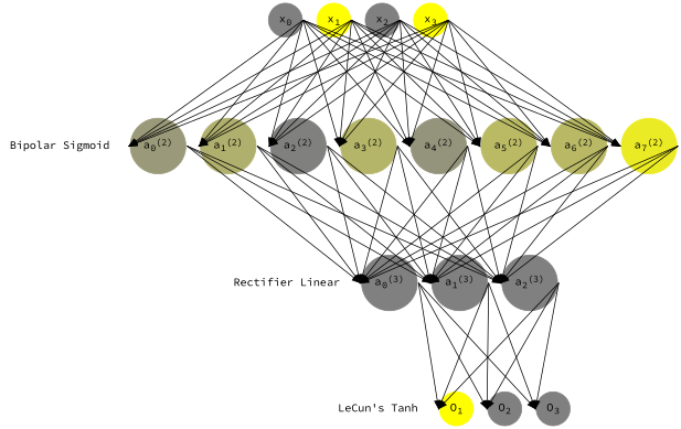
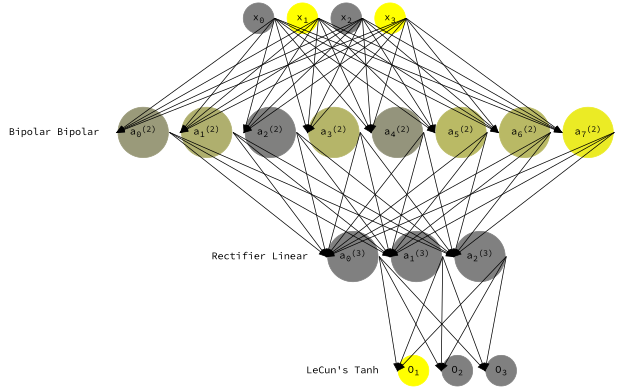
  digraph {
    rankdir=TB
    ranksep=1.4
    splines=false
    fontname="Source Code Pro"
    node [color="0.1667, 0.0, 0.5" fillcolor="0.1667, 0.0, 0.5" shape=circle style=filled fontname="Source Code Pro"]
    edge [headport=w style=solid tailport=e fontname="Source Code Pro"]
    n1 [label=<x<sub>0</sub>>]
    n2 [color="0.1667, 1.0, 1.0" fillcolor="0.1667, 1.0, 1.0" label=<x<sub>1</sub>>]
    n3 [label=<x<sub>2</sub>>]
    n4 [color="0.1667, 1.0, 1.0" fillcolor="0.1667, 1.0, 1.0" label=<x<sub>3</sub>>]
    n5 [color="0.1667, 0.203351, 0.601676" fillcolor="0.1667, 0.203351, 0.601676" label=<a<sub>0</sub><sup>(2)</sup>>]
    n6 [color="0.1667, 0.373039, 0.686520" fillcolor="0.1667, 0.373039, 0.686520" label=<a<sub>1</sub><sup>(2)</sup>>]
    n7 [color="0.1667, 0.005256, 0.502628" fillcolor="0.1667, 0.005256, 0.502628" label=<a<sub>2</sub><sup>(2)</sup>>]
    n8 [color="0.1667, 0.415014, 0.707507" fillcolor="0.1667, 0.415014, 0.707507" label=<a<sub>3</sub><sup>(2)</sup>>]
    n9 [color="0.1667, 0.157734, 0.578867" fillcolor="0.1667, 0.157734, 0.578867" label=<a<sub>4</sub><sup>(2)</sup>>]
    n10 [color="0.1667, 0.453746, 0.726873" fillcolor="0.1667, 0.453746, 0.726873" label=<a<sub>5</sub><sup>(2)</sup>>]
    n11 [color="0.1667, 0.451070, 0.725535" fillcolor="0.1667, 0.451070, 0.725535" label=<a<sub>6</sub><sup>(2)</sup>>]
    n12 [color="0.1667, 0.840589, 0.920295" fillcolor="0.1667, 0.840589, 0.920295" label=<a<sub>7</sub><sup>(2)</sup>>]
    n13 [color="0.1667, 0.000000, 0.500000" fillcolor="0.1667, 0.000000, 0.500000" label=<a<sub>0</sub><sup>(3)</sup>>]
    n14 [color="0.1667, 0.000000, 0.500000" fillcolor="0.1667, 0.000000, 0.500000" label=<a<sub>1</sub><sup>(3)</sup>>]
    n15 [color="0.1667, 0.000000, 0.500000" fillcolor="0.1667, 0.000000, 0.500000" label=<a<sub>2</sub><sup>(3)</sup>>]
    n16 [color="0.1667, 1.0, 1.0" fillcolor="0.1667, 1.0, 1.0" label=<O<sub>1</sub>>]
    n17 [label=<O<sub>2</sub>>]
    n18 [label=<O<sub>3</sub>>]
-   n19 [label="Bipolar Sigmoid" shape=plaintext color="" fillcolor="" style=""]
+   n19 [label="Bipolar Bipolar" shape=plaintext color="" fillcolor="" style=""]
    n20 [label="Rectifier Linear" shape=plaintext color="" fillcolor="" style=""]
    n21 [label="LeCun's Tanh" shape=plaintext color="" fillcolor="" style=""]
    subgraph sub_1 {
      n1
    }
    subgraph sub_2 {
      n2
    }
    subgraph sub_3 {
      n3
    }
    subgraph sub_4 {
      n4
    }
    subgraph sub_5 {
      n5
    }
    subgraph sub_6 {
      n6
    }
    subgraph sub_7 {
      n7
    }
    subgraph sub_8 {
      n8
    }
    subgraph sub_9 {
      n9
    }
    subgraph sub_10 {
      n10
    }
    subgraph sub_11 {
      n11
    }
    subgraph sub_12 {
      n12
    }
    subgraph sub_13 {
      n13
    }
    subgraph sub_14 {
      n14
    }
    subgraph sub_15 {
      n15
    }
    subgraph sub_16 {
      n16
    }
    subgraph sub_17 {
      n17
    }
    subgraph sub_18 {
      n18
    }
    subgraph sub_19 {
      rank=same
      n1
      n2
      n3
      n4
    }
    subgraph sub_20 {
      rank=same
      n5
      n6
      n7
      n8
      n9
      n10
      n11
      n12
    }
    subgraph sub_21 {
      rank=same
      n13
      n14
      n15
    }
    subgraph sub_22 {
      rank=same
      n16
      n17
      n18
    }
    subgraph sub_23 {
      rank=same
      n5
      n19
    }
    subgraph sub_24 {
      rank=same
      n13
      n20
    }
    subgraph sub_25 {
      rank=same
      n16
      n21
    }
    n1 -> n2 [style=invis]
    n1 -> n5
    n1 -> n6
    n1 -> n7
    n1 -> n8
    n1 -> n9
    n1 -> n10
    n1 -> n11
    n1 -> n12
    n2 -> n3 [style=invis]
    n2 -> n5
    n2 -> n6
    n2 -> n7
    n2 -> n8
    n2 -> n9
    n2 -> n10
    n2 -> n11
    n2 -> n12
    n3 -> n4 [style=invis]
    n3 -> n5
    n3 -> n6
    n3 -> n7
    n3 -> n8
    n3 -> n9
    n3 -> n10
    n3 -> n11
    n3 -> n12
    n4 -> n5
    n4 -> n6
    n4 -> n7
    n4 -> n8
    n4 -> n9
    n4 -> n10
    n4 -> n11
    n4 -> n12
    n5 -> n6 [style=invis]
    n5 -> n13
    n5 -> n14
    n5 -> n15
    n6 -> n7 [style=invis]
    n6 -> n13
    n6 -> n14
    n6 -> n15
    n7 -> n8 [style=invis]
    n7 -> n13
    n7 -> n14
    n7 -> n15
    n8 -> n9 [style=invis]
    n8 -> n13
    n8 -> n14
    n8 -> n15
    n9 -> n10 [style=invis]
    n9 -> n13
    n9 -> n14
    n9 -> n15
    n10 -> n11 [style=invis]
    n10 -> n13
    n10 -> n14
    n10 -> n15
    n11 -> n12 [style=invis]
    n11 -> n13
    n11 -> n14
    n11 -> n15
    n12 -> n13
    n12 -> n14
    n12 -> n15
    n13 -> n14 [style=invis]
    n13 -> n16
    n13 -> n17
    n13 -> n18
    n14 -> n15 [style=invis]
    n14 -> n16
    n14 -> n17
    n14 -> n18
    n15 -> n16
    n15 -> n17
    n15 -> n18
    n16 -> n17 [style=invis]
    n17 -> n18 [style=invis]
    n19 -> n5 [style=invis]
    n20 -> n13 [style=invis]
    n21 -> n16 [style=invis]
  }
